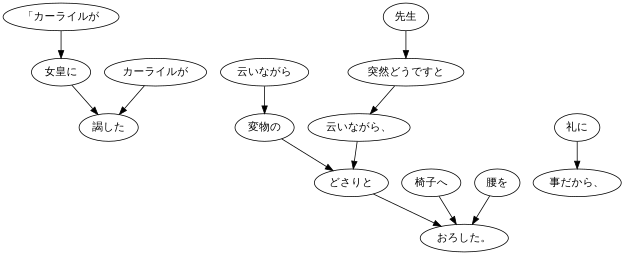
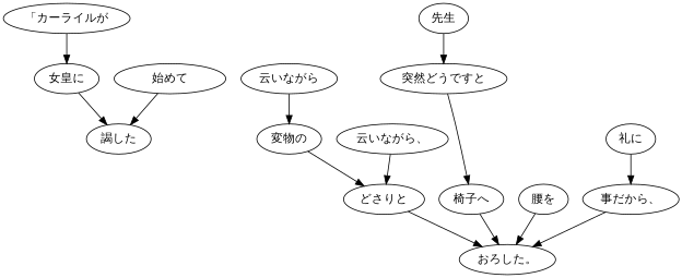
  digraph {
    fontname="Fira Sans"
    node [fontname="Fira Sans"]
    edge [fontname="Fira Sans"]
    n1 [label="「カーライルが"]
    n2 [label="女皇に"]
-   n3 [label="カーライルが"]
+   n3 [label="始めて"]
    n4 [label="謁した"]
    n5 [label="事だから、"]
    n6 [label="おろした。"]
    n7 [label="礼に"]
    n8 [label="云いながら"]
    n9 [label="変物の"]
    n10 [label="どさりと"]
    n11 [label="先生"]
    n12 [label="突然どうですと"]
    n13 [label="云いながら、"]
    n14 [label="椅子へ"]
    n15 [label="腰を"]
    n1 -> n2
    n2 -> n4
    n3 -> n4
+   n5 -> n6
    n7 -> n5
    n8 -> n9
    n9 -> n10
    n10 -> n6
    n11 -> n12
-   n12 -> n13
+   n12 -> n14
    n13 -> n10
    n14 -> n6
    n15 -> n6
  }
